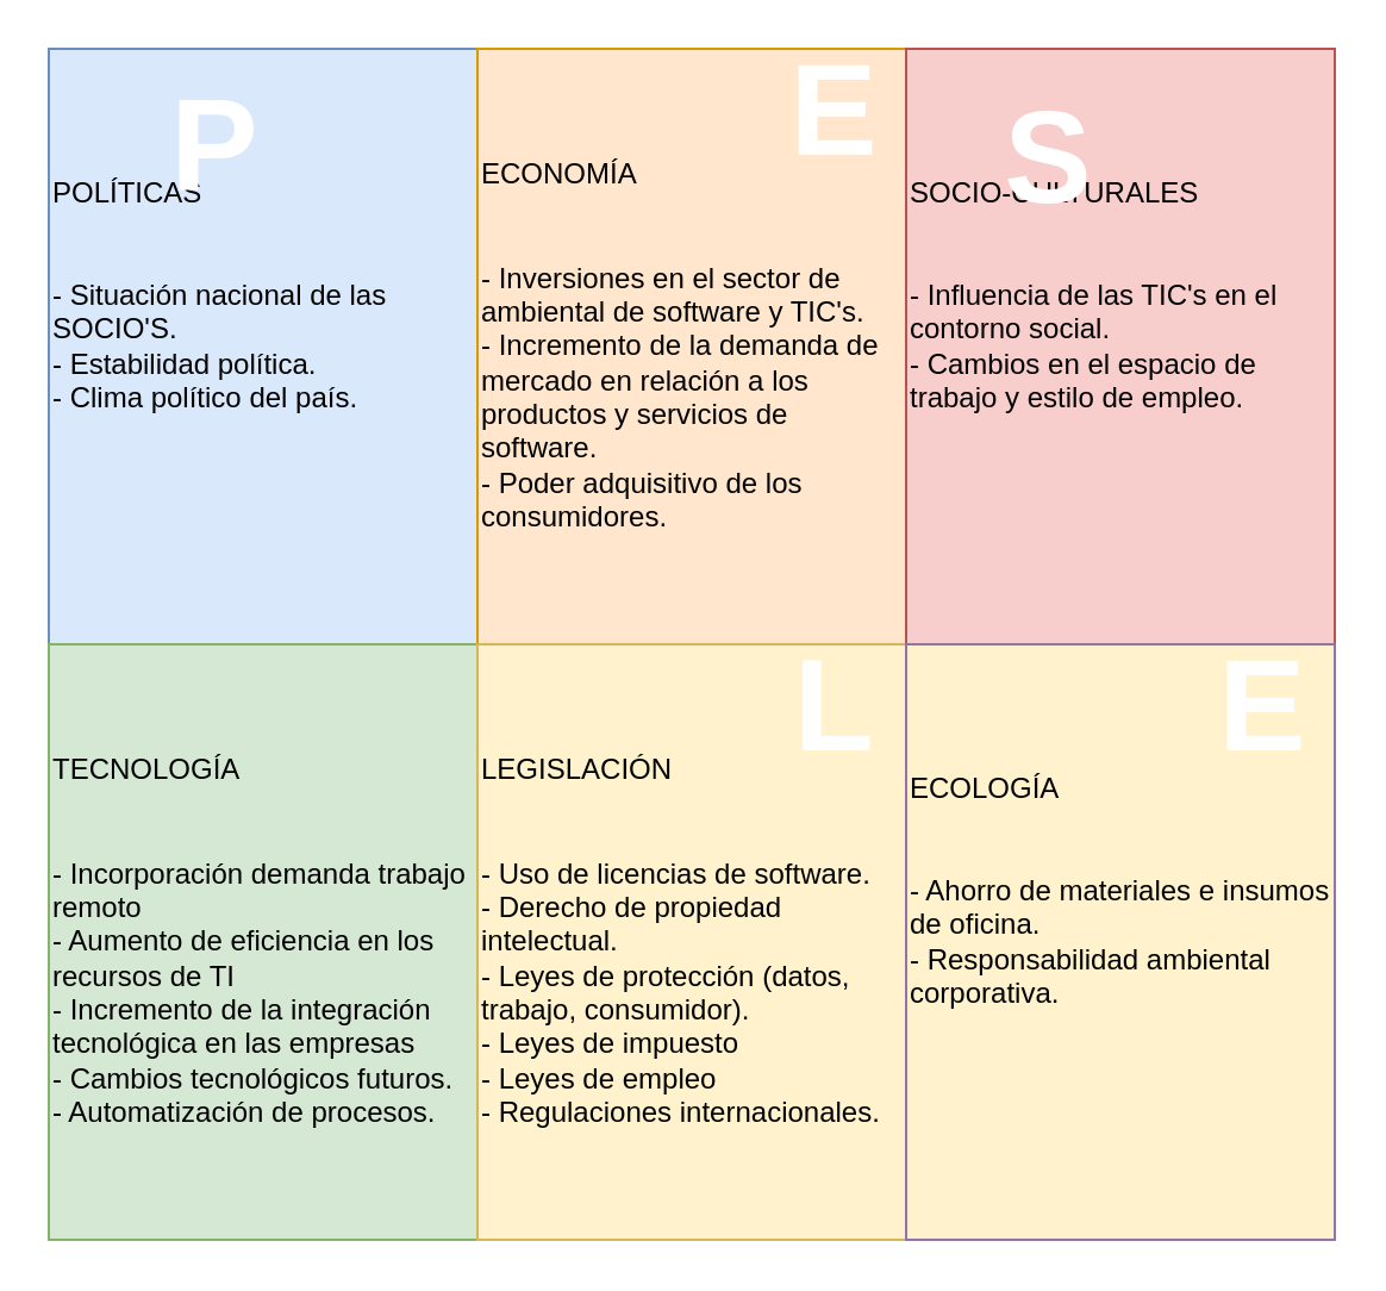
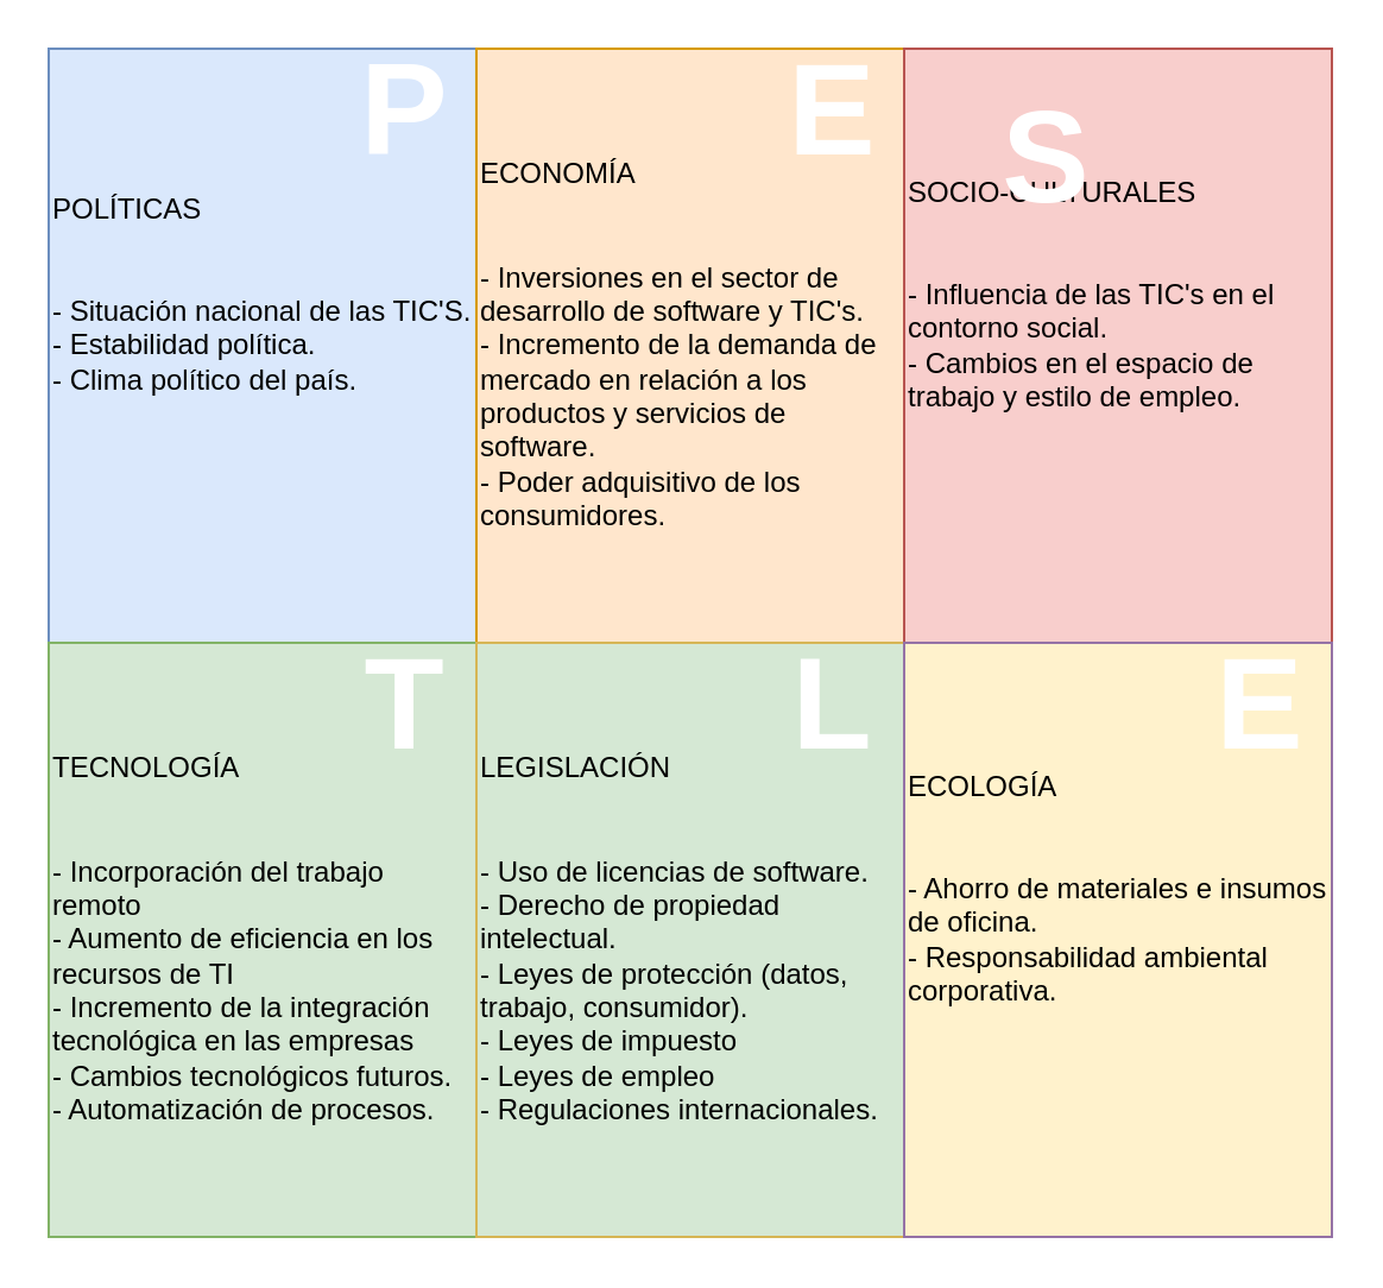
  <mxCell id="0" />
  <mxCell id="1" parent="0" />
- <mxCell id="2" value="POLÍTICAS&lt;br&gt;&lt;br&gt;&lt;br&gt;- Situación nacional de las SOCIO'S.&lt;br&gt;- Estabilidad política.&lt;br&gt;- Clima político del país.&lt;br&gt;&lt;br&gt;&lt;br&gt;&lt;br&gt;" style="rounded=0;whiteSpace=wrap;html=1;fillColor=#dae8fc;strokeColor=#6c8ebf;align=left;" parent="1" vertex="1"><mxGeometry x="20" y="20" width="180" height="250" as="geometry" /></mxCell>
- <mxCell id="3" value="ECONOMÍA&lt;br&gt;&lt;br&gt;&lt;br&gt;- Inversiones en el sector de ambiental de software y TIC's.&lt;br&gt;- Incremento de la demanda de mercado en relación a los productos y servicios de software.&lt;br&gt;- Poder adquisitivo de los consumidores." style="rounded=0;whiteSpace=wrap;html=1;fillColor=#ffe6cc;strokeColor=#d79b00;align=left;" parent="1" vertex="1"><mxGeometry x="200" y="20" width="180" height="250" as="geometry" /></mxCell>
+ <mxCell id="2" value="POLÍTICAS&lt;br&gt;&lt;br&gt;&lt;br&gt;- Situación nacional de las TIC'S.&lt;br&gt;- Estabilidad política.&lt;br&gt;- Clima político del país.&lt;br&gt;&lt;br&gt;&lt;br&gt;&lt;br&gt;" style="rounded=0;whiteSpace=wrap;html=1;fillColor=#dae8fc;strokeColor=#6c8ebf;align=left;" parent="1" vertex="1"><mxGeometry x="20" y="20" width="180" height="250" as="geometry" /></mxCell>
+ <mxCell id="3" value="ECONOMÍA&lt;br&gt;&lt;br&gt;&lt;br&gt;- Inversiones en el sector de desarrollo de software y TIC's.&lt;br&gt;- Incremento de la demanda de mercado en relación a los productos y servicios de software.&lt;br&gt;- Poder adquisitivo de los consumidores." style="rounded=0;whiteSpace=wrap;html=1;fillColor=#ffe6cc;strokeColor=#d79b00;align=left;" parent="1" vertex="1"><mxGeometry x="200" y="20" width="180" height="250" as="geometry" /></mxCell>
  <mxCell id="4" value="SOCIO-CULTURALES&lt;br&gt;&lt;br&gt;&lt;br&gt;- Influencia de las TIC's en el contorno social.&lt;br&gt;- Cambios en el espacio de trabajo y estilo de empleo.&lt;br&gt;&lt;br&gt;&lt;br&gt;&lt;br&gt;" style="rounded=0;whiteSpace=wrap;html=1;fillColor=#f8cecc;strokeColor=#b85450;align=left;" parent="1" vertex="1"><mxGeometry x="380" y="20" width="180" height="250" as="geometry" /></mxCell>
- <mxCell id="5" value="TECNOLOGÍA&lt;br&gt;&lt;br&gt;&lt;br&gt;- Incorporación demanda trabajo remoto&lt;br&gt;- Aumento de eficiencia en los recursos de TI&lt;br&gt;- Incremento de la integración tecnológica en las empresas&lt;br&gt;- Cambios tecnológicos futuros.&lt;br&gt;- Automatización de procesos." style="rounded=0;whiteSpace=wrap;html=1;fillColor=#d5e8d4;strokeColor=#82b366;align=left;" parent="1" vertex="1"><mxGeometry x="20" y="270" width="180" height="250" as="geometry" /></mxCell>
- <mxCell id="6" value="LEGISLACIÓN&lt;br&gt;&lt;br&gt;&lt;br&gt;- Uso de licencias de software.&lt;br&gt;- Derecho de propiedad intelectual.&lt;br&gt;- Leyes de protección (datos, trabajo, consumidor).&lt;br&gt;- Leyes de impuesto&lt;br&gt;- Leyes de empleo&lt;br&gt;- Regulaciones internacionales." style="rounded=0;whiteSpace=wrap;html=1;fillColor=#fff2cc;strokeColor=#d6b656;align=left;" parent="1" vertex="1"><mxGeometry x="200" y="270" width="180" height="250" as="geometry" /></mxCell>
+ <mxCell id="5" value="TECNOLOGÍA&lt;br&gt;&lt;br&gt;&lt;br&gt;- Incorporación del trabajo remoto&lt;br&gt;- Aumento de eficiencia en los recursos de TI&lt;br&gt;- Incremento de la integración tecnológica en las empresas&lt;br&gt;- Cambios tecnológicos futuros.&lt;br&gt;- Automatización de procesos." style="rounded=0;whiteSpace=wrap;html=1;fillColor=#d5e8d4;strokeColor=#82b366;align=left;" parent="1" vertex="1"><mxGeometry x="20" y="270" width="180" height="250" as="geometry" /></mxCell>
+ <mxCell id="6" value="LEGISLACIÓN&lt;br&gt;&lt;br&gt;&lt;br&gt;- Uso de licencias de software.&lt;br&gt;- Derecho de propiedad intelectual.&lt;br&gt;- Leyes de protección (datos, trabajo, consumidor).&lt;br&gt;- Leyes de impuesto&lt;br&gt;- Leyes de empleo&lt;br&gt;- Regulaciones internacionales." style="rounded=0;whiteSpace=wrap;html=1;fillColor=#d5e8d4;strokeColor=#d6b656;align=left;" parent="1" vertex="1"><mxGeometry x="200" y="270" width="180" height="250" as="geometry" /></mxCell>
  <mxCell id="7" value="ECOLOGÍA&lt;br&gt;&lt;br&gt;&lt;br&gt;- Ahorro de materiales e insumos de oficina.&lt;br&gt;- Responsabilidad ambiental corporativa.&lt;br&gt;&lt;br&gt;&lt;br&gt;&lt;br&gt;" style="rounded=0;whiteSpace=wrap;html=1;fillColor=#fff2cc;strokeColor=#9673a6;align=left;" parent="1" vertex="1"><mxGeometry x="380" y="270" width="180" height="250" as="geometry" /></mxCell>
- <mxCell id="8" value="&lt;font size=&quot;1&quot; color=&quot;#ffffff&quot;&gt;&lt;b style=&quot;font-size: 55px;&quot;&gt;P&lt;/b&gt;&lt;/font&gt;" style="text;html=1;strokeColor=none;fillColor=none;align=center;verticalAlign=middle;whiteSpace=wrap;rounded=0;strokeWidth=4;" parent="1" vertex="1"><mxGeometry x="60" y="35" width="60" height="50" as="geometry" /></mxCell>
+ <mxCell id="8" value="&lt;font size=&quot;1&quot; color=&quot;#ffffff&quot;&gt;&lt;b style=&quot;font-size: 55px;&quot;&gt;P&lt;/b&gt;&lt;/font&gt;" style="text;html=1;strokeColor=none;fillColor=none;align=center;verticalAlign=middle;whiteSpace=wrap;rounded=0;strokeWidth=4;" parent="1" vertex="1"><mxGeometry x="140" y="20" width="60" height="50" as="geometry" /></mxCell>
  <mxCell id="9" value="&lt;font size=&quot;1&quot; color=&quot;#ffffff&quot;&gt;&lt;b style=&quot;font-size: 55px;&quot;&gt;E&lt;/b&gt;&lt;/font&gt;" style="text;html=1;strokeColor=none;fillColor=none;align=center;verticalAlign=middle;whiteSpace=wrap;rounded=0;strokeWidth=4;" parent="1" vertex="1"><mxGeometry x="320" y="20" width="60" height="50" as="geometry" /></mxCell>
  <mxCell id="10" value="&lt;font size=&quot;1&quot; color=&quot;#ffffff&quot;&gt;&lt;b style=&quot;font-size: 55px;&quot;&gt;S&lt;/b&gt;&lt;/font&gt;" style="text;html=1;strokeColor=none;fillColor=none;align=center;verticalAlign=middle;whiteSpace=wrap;rounded=0;strokeWidth=4;" parent="1" vertex="1"><mxGeometry x="410" y="40" width="60" height="50" as="geometry" /></mxCell>
+ <mxCell id="11" value="&lt;font size=&quot;1&quot; color=&quot;#ffffff&quot;&gt;&lt;b style=&quot;font-size: 55px;&quot;&gt;T&lt;/b&gt;&lt;/font&gt;" style="text;html=1;strokeColor=none;fillColor=none;align=center;verticalAlign=middle;whiteSpace=wrap;rounded=0;strokeWidth=4;" parent="1" vertex="1"><mxGeometry x="140" y="270" width="60" height="50" as="geometry" /></mxCell>
  <mxCell id="12" value="&lt;font size=&quot;1&quot; color=&quot;#ffffff&quot;&gt;&lt;b style=&quot;font-size: 55px;&quot;&gt;L&lt;/b&gt;&lt;/font&gt;" style="text;html=1;strokeColor=none;fillColor=none;align=center;verticalAlign=middle;whiteSpace=wrap;rounded=0;strokeWidth=4;" parent="1" vertex="1"><mxGeometry x="320" y="270" width="60" height="50" as="geometry" /></mxCell>
  <mxCell id="13" value="&lt;font size=&quot;1&quot; color=&quot;#ffffff&quot;&gt;&lt;b style=&quot;font-size: 55px;&quot;&gt;E&lt;/b&gt;&lt;/font&gt;" style="text;html=1;strokeColor=none;fillColor=none;align=center;verticalAlign=middle;whiteSpace=wrap;rounded=0;strokeWidth=4;" parent="1" vertex="1"><mxGeometry x="500" y="270" width="60" height="50" as="geometry" /></mxCell>
